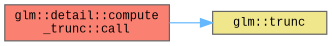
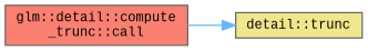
  digraph {
    rankdir=RL
    fontname="Liberation Mono"
    node [fontname="Liberation Mono" fontsize=10 shape=box style=filled]
-   n1 [color=gray40 fillcolor=khaki fontcolor=black height=0.2 label="glm::trunc" width=0.4]
+   n1 [color=gray40 fillcolor=khaki fontcolor=black height=0.2 label="detail::trunc" width=0.4]
    n2 [color=grey40 fillcolor=salmon height=0.2 label="glm::detail::compute\l_trunc::call" width=0.4]
    n1 -> n2 [color=steelblue1 dir=back fontname="Liberation Mono" fontsize=10 labelfontname=Helvetica labelfontsize=10 style=solid]
  }
